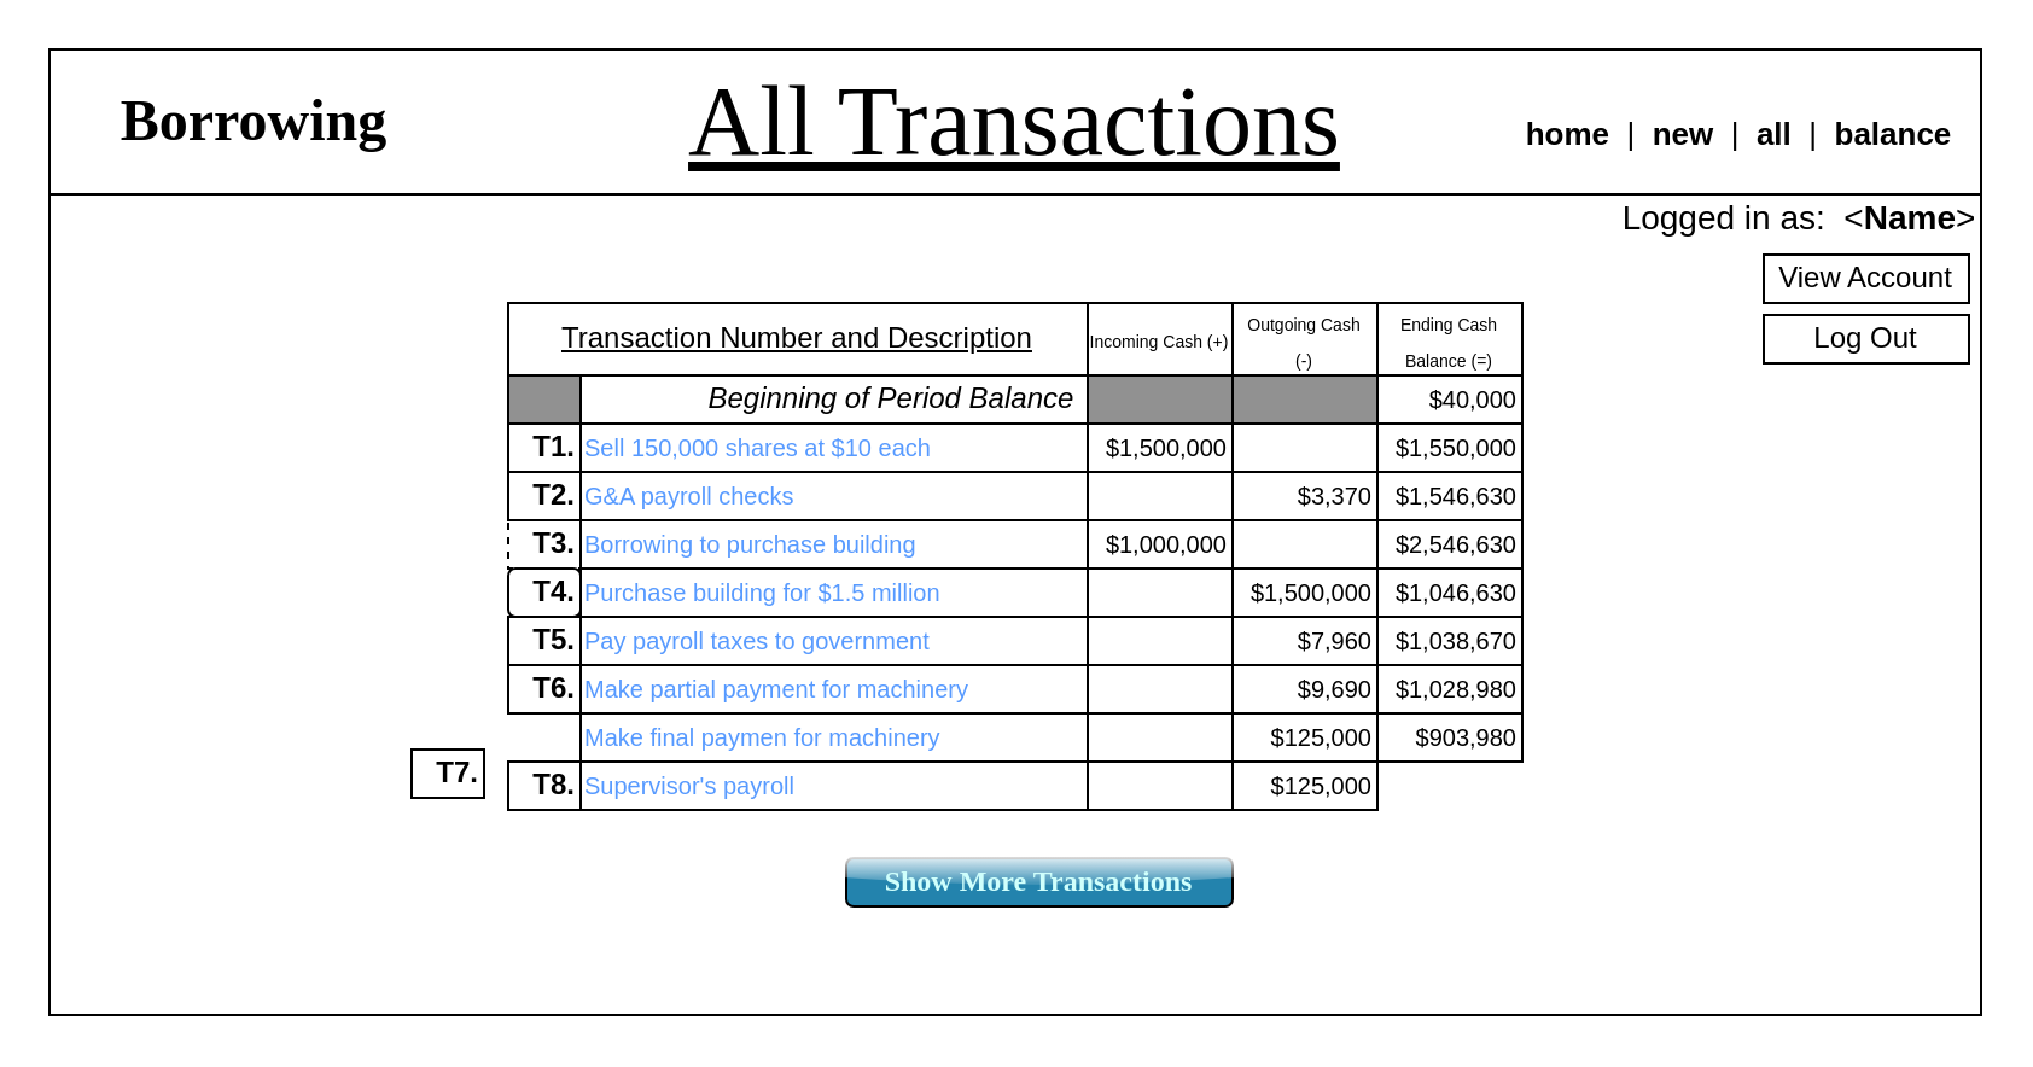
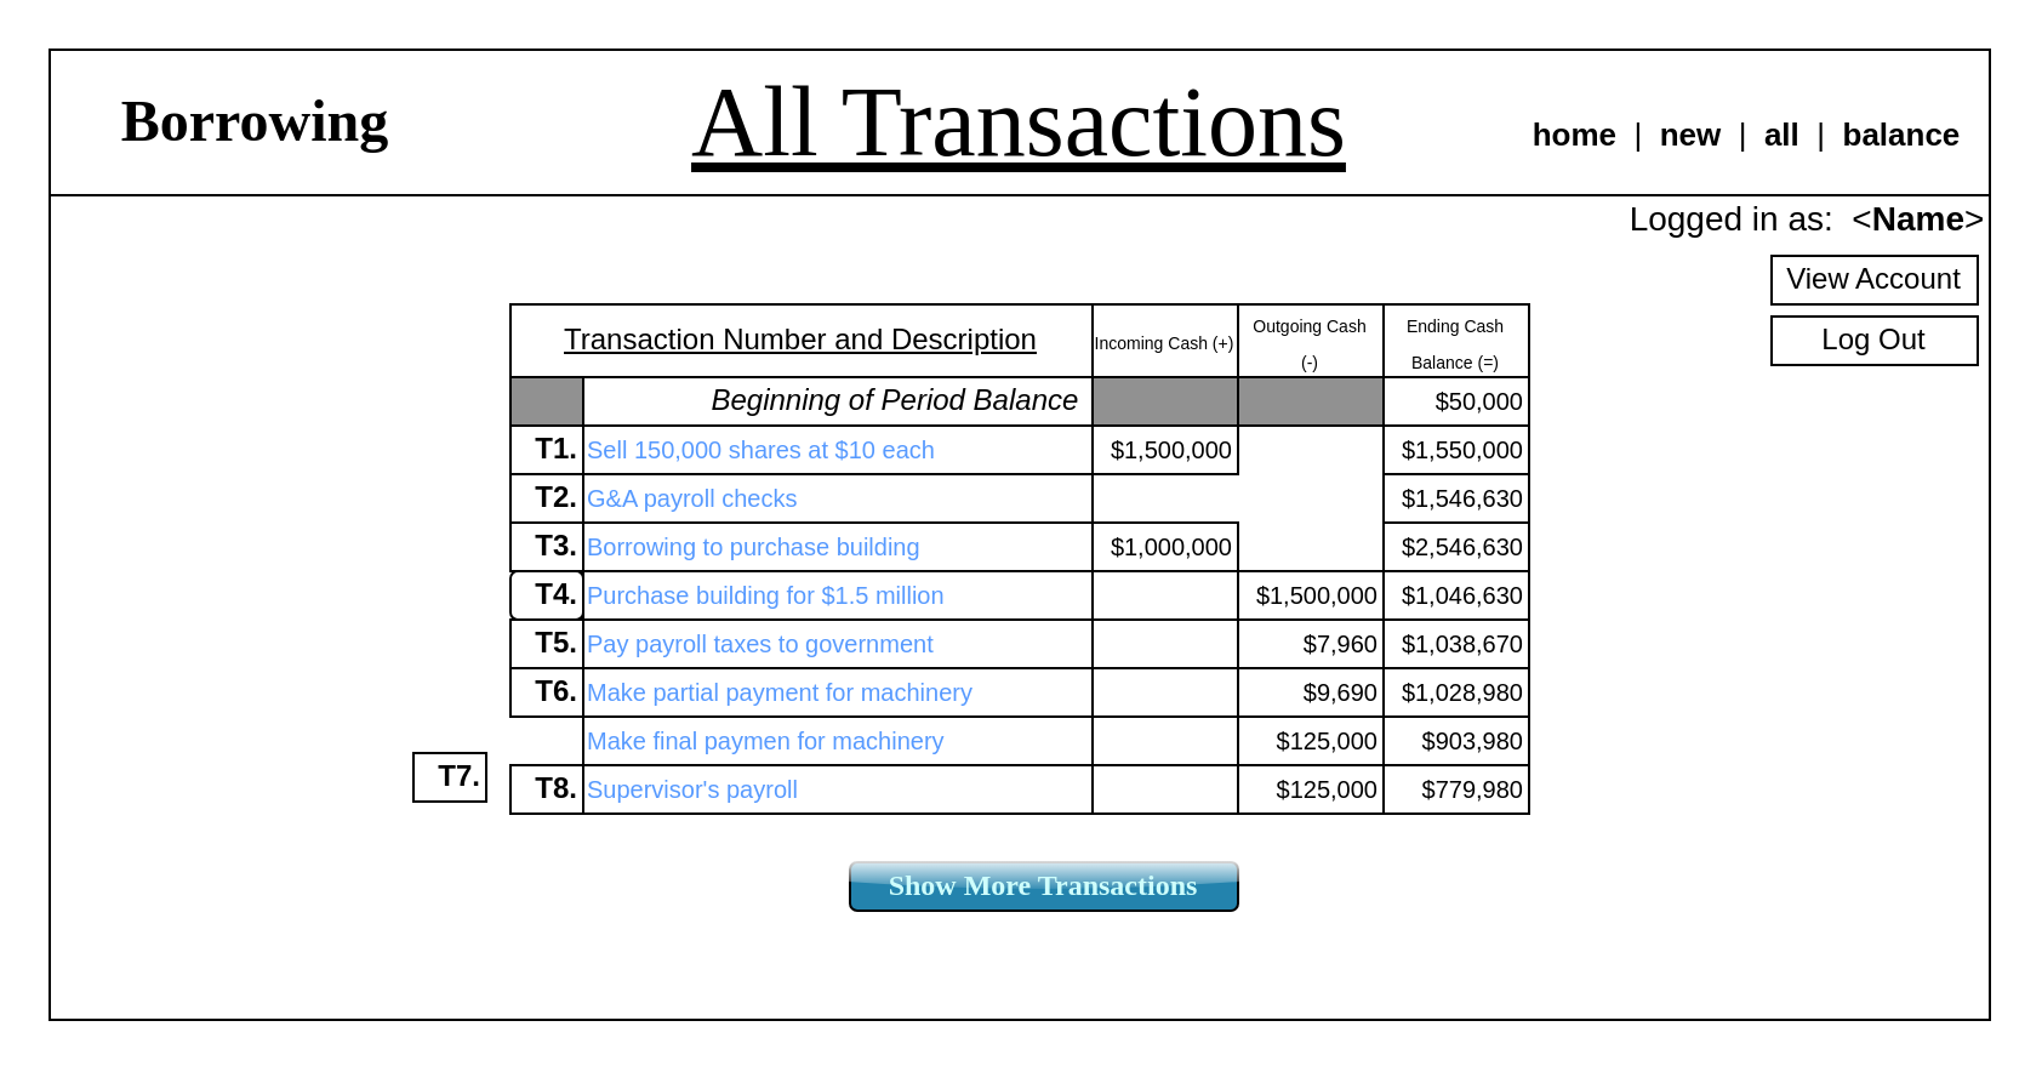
  <mxCell id="0" />
  <mxCell id="1" parent="0" />
  <mxCell id="2" value="" style="rounded=0;whiteSpace=wrap;html=1;gradientColor=#ffffff;" vertex="1" parent="1"><mxGeometry x="20" y="20" width="800" height="400" as="geometry" /></mxCell>
  <mxCell id="3" value="&lt;span style=&quot;font-family: &amp;#34;helvetica&amp;#34; , &amp;#34;arial&amp;#34; , sans-serif ; font-size: 0px&quot;&gt;%3CmxGraphModel%3E%3Croot%3E%3CmxCell%20id%3D%220%22%2F%3E%3CmxCell%20id%3D%221%22%20parent%3D%220%22%2F%3E%3CmxCell%20id%3D%222%22%20value%3D%22%26lt%3Bfont%20style%3D%26quot%3Bfont-size%3A%2036px%26quot%3B%26gt%3B%26lt%3Bb%26gt%3BStatements%26lt%3B%2Fb%26gt%3B%26lt%3B%2Ffont%26gt%3B%22%20style%3D%22text%3Bhtml%3D1%3BstrokeColor%3Dnone%3BfillColor%3Dnone%3Balign%3Dcenter%3BverticalAlign%3Dmiddle%3BwhiteSpace%3Dwrap%3Brounded%3D0%3BfontFamily%3DCursive%3B%22%20vertex%3D%221%22%20parent%3D%221%22%3E%3CmxGeometry%20x%3D%22425%22%20y%3D%22250%22%20width%3D%22250%22%20height%3D%2280%22%20as%3D%22geometry%22%2F%3E%3C%2FmxCell%3E%3C%2Froot%3E%3C%2FmxGraphModel%3E&lt;/span&gt;" style="rounded=0;whiteSpace=wrap;html=1;" vertex="1" parent="1"><mxGeometry x="20" y="20" width="800" height="60" as="geometry" /></mxCell>
  <mxCell id="4" value="&lt;font style=&quot;font-size: 24px&quot;&gt;&lt;b&gt;Borrowing&lt;/b&gt;&lt;/font&gt;" style="text;html=1;strokeColor=none;fillColor=none;align=center;verticalAlign=middle;whiteSpace=wrap;rounded=0;fontFamily=Cursive;" vertex="1" parent="1"><mxGeometry x="20" y="20" width="170" height="60" as="geometry" /></mxCell>
  <mxCell id="5" value="&lt;font face=&quot;Lucida Console&quot; size=&quot;1&quot;&gt;&lt;u style=&quot;font-size: 41px&quot;&gt;All Transactions&lt;/u&gt;&lt;/font&gt;" style="text;html=1;strokeColor=none;fillColor=none;align=center;verticalAlign=middle;whiteSpace=wrap;rounded=0;" vertex="1" parent="1"><mxGeometry x="270" y="20" width="300" height="60" as="geometry" /></mxCell>
  <mxCell id="6" value="&lt;font style=&quot;font-size: 13px&quot;&gt;&lt;b&gt;home&amp;nbsp;&lt;/b&gt; |&amp;nbsp;&amp;nbsp;&lt;b&gt;new&lt;/b&gt;&amp;nbsp; |&amp;nbsp;&amp;nbsp;&lt;b&gt;all&lt;/b&gt;&amp;nbsp; |&amp;nbsp;&amp;nbsp;&lt;b&gt;balance&lt;/b&gt;&lt;/font&gt;" style="text;html=1;strokeColor=none;fillColor=none;align=center;verticalAlign=middle;whiteSpace=wrap;rounded=0;" vertex="1" parent="1"><mxGeometry x="620" y="40" width="200" height="30" as="geometry" /></mxCell>
  <mxCell id="7" value="&lt;u&gt;Transaction Number and Description&lt;/u&gt;" style="rounded=0;whiteSpace=wrap;html=1;gradientColor=#ffffff;" vertex="1" parent="1"><mxGeometry x="210" y="125" width="240" height="30" as="geometry" /></mxCell>
  <mxCell id="8" value="" style="rounded=0;whiteSpace=wrap;html=1;gradientColor=none;fillColor=#919191;" vertex="1" parent="1"><mxGeometry x="210" y="155" width="30" height="20" as="geometry" /></mxCell>
  <mxCell id="9" value="&lt;i&gt;Beginning of Period Balance&amp;nbsp;&lt;/i&gt;" style="rounded=0;whiteSpace=wrap;html=1;strokeColor=#000000;fillColor=#FFFFFF;gradientColor=none;align=right;" vertex="1" parent="1"><mxGeometry x="240" y="155" width="210" height="20" as="geometry" /></mxCell>
  <mxCell id="10" value="&lt;b&gt;T1.&lt;/b&gt;" style="rounded=0;whiteSpace=wrap;html=1;gradientColor=none;fillColor=none;align=right;" vertex="1" parent="1"><mxGeometry x="210" y="175" width="30" height="20" as="geometry" /></mxCell>
  <mxCell id="11" value="&lt;b style=&quot;white-space: normal&quot;&gt;T2.&lt;/b&gt;" style="rounded=0;whiteSpace=wrap;html=1;gradientColor=none;fillColor=none;align=right;" vertex="1" parent="1"><mxGeometry x="210" y="195" width="30" height="20" as="geometry" /></mxCell>
- <mxCell id="12" value="&lt;b style=&quot;white-space: normal&quot;&gt;T3.&lt;/b&gt;" style="rounded=0;whiteSpace=wrap;html=1;gradientColor=none;fillColor=none;align=right;dashed=1;" vertex="1" parent="1"><mxGeometry x="210" y="215" width="30" height="20" as="geometry" /></mxCell>
+ <mxCell id="12" value="&lt;b style=&quot;white-space: normal&quot;&gt;T3.&lt;/b&gt;" style="rounded=0;whiteSpace=wrap;html=1;gradientColor=none;fillColor=none;align=right;" vertex="1" parent="1"><mxGeometry x="210" y="215" width="30" height="20" as="geometry" /></mxCell>
  <mxCell id="13" value="&lt;b&gt;T4.&lt;/b&gt;" style="whiteSpace=wrap;html=1;gradientColor=none;fillColor=none;align=right;rounded=1;" vertex="1" parent="1"><mxGeometry x="210" y="235" width="30" height="20" as="geometry" /></mxCell>
  <mxCell id="14" value="&lt;b&gt;T5.&lt;/b&gt;" style="rounded=0;whiteSpace=wrap;html=1;gradientColor=none;fillColor=none;align=right;" vertex="1" parent="1"><mxGeometry x="210" y="255" width="30" height="20" as="geometry" /></mxCell>
  <mxCell id="15" value="&lt;b&gt;T6.&lt;/b&gt;" style="rounded=0;whiteSpace=wrap;html=1;gradientColor=none;fillColor=none;align=right;" vertex="1" parent="1"><mxGeometry x="210" y="275" width="30" height="20" as="geometry" /></mxCell>
  <mxCell id="16" value="&lt;b style=&quot;white-space: normal&quot;&gt;T7.&lt;/b&gt;" style="rounded=0;whiteSpace=wrap;html=1;gradientColor=none;fillColor=none;align=right;" vertex="1" parent="1"><mxGeometry x="170" y="310" width="30" height="20" as="geometry" /></mxCell>
  <mxCell id="17" value="&lt;b style=&quot;white-space: normal&quot;&gt;T8.&lt;/b&gt;" style="rounded=0;whiteSpace=wrap;html=1;gradientColor=none;fillColor=none;align=right;" vertex="1" parent="1"><mxGeometry x="210" y="315" width="30" height="20" as="geometry" /></mxCell>
  <mxCell id="18" value="&lt;font style=&quot;font-size: 10px&quot; color=&quot;#579aff&quot;&gt;Sell 150,000 shares at $10 each&lt;/font&gt;" style="rounded=0;whiteSpace=wrap;html=1;strokeColor=#000000;fillColor=none;gradientColor=none;align=left;" vertex="1" parent="1"><mxGeometry x="240" y="175" width="210" height="20" as="geometry" /></mxCell>
  <mxCell id="19" value="&lt;span style=&quot;font-size: 10px ; white-space: normal&quot;&gt;&lt;font color=&quot;#579aff&quot;&gt;G&amp;amp;A payroll checks&lt;/font&gt;&lt;/span&gt;" style="rounded=0;whiteSpace=wrap;html=1;strokeColor=#000000;fillColor=none;gradientColor=none;align=left;" vertex="1" parent="1"><mxGeometry x="240" y="195" width="210" height="20" as="geometry" /></mxCell>
  <mxCell id="20" value="&lt;span style=&quot;font-size: 10px ; white-space: normal&quot;&gt;&lt;font color=&quot;#579aff&quot;&gt;Borrowing to purchase building&lt;/font&gt;&lt;/span&gt;" style="rounded=0;whiteSpace=wrap;html=1;strokeColor=#000000;fillColor=none;gradientColor=none;align=left;" vertex="1" parent="1"><mxGeometry x="240" y="215" width="210" height="20" as="geometry" /></mxCell>
  <mxCell id="21" value="&lt;span style=&quot;font-size: 10px ; white-space: normal&quot;&gt;&lt;font color=&quot;#579aff&quot;&gt;Purchase building for $1.5 million&lt;/font&gt;&lt;/span&gt;" style="rounded=0;whiteSpace=wrap;html=1;strokeColor=#000000;fillColor=none;gradientColor=none;align=left;" vertex="1" parent="1"><mxGeometry x="240" y="235" width="210" height="20" as="geometry" /></mxCell>
  <mxCell id="22" value="&lt;span style=&quot;font-size: 10px&quot;&gt;&lt;font color=&quot;#579aff&quot;&gt;Pay payroll taxes to government&lt;/font&gt;&lt;/span&gt;" style="rounded=0;whiteSpace=wrap;html=1;strokeColor=#000000;fillColor=none;gradientColor=none;align=left;" vertex="1" parent="1"><mxGeometry x="240" y="255" width="210" height="20" as="geometry" /></mxCell>
  <mxCell id="23" value="&lt;span style=&quot;font-size: 10px ; white-space: normal&quot;&gt;&lt;font color=&quot;#579aff&quot;&gt;Make partial payment for machinery&lt;/font&gt;&lt;/span&gt;" style="rounded=0;whiteSpace=wrap;html=1;strokeColor=#000000;fillColor=none;gradientColor=none;align=left;" vertex="1" parent="1"><mxGeometry x="240" y="275" width="210" height="20" as="geometry" /></mxCell>
  <mxCell id="24" value="&lt;span style=&quot;font-size: 10px ; white-space: normal&quot;&gt;&lt;font color=&quot;#579aff&quot;&gt;Make final paymen for machinery&lt;/font&gt;&lt;/span&gt;" style="rounded=0;whiteSpace=wrap;html=1;strokeColor=#000000;fillColor=none;gradientColor=none;align=left;" vertex="1" parent="1"><mxGeometry x="240" y="295" width="210" height="20" as="geometry" /></mxCell>
  <mxCell id="25" value="&lt;span style=&quot;font-size: 10px ; white-space: normal&quot;&gt;&lt;font color=&quot;#579aff&quot;&gt;Supervisor's payroll&lt;/font&gt;&lt;/span&gt;" style="rounded=0;whiteSpace=wrap;html=1;strokeColor=#000000;fillColor=none;gradientColor=none;align=left;" vertex="1" parent="1"><mxGeometry x="240" y="315" width="210" height="20" as="geometry" /></mxCell>
  <mxCell id="26" value="" style="rounded=0;whiteSpace=wrap;html=1;gradientColor=none;fillColor=#919191;" vertex="1" parent="1"><mxGeometry x="450" y="155" width="60" height="20" as="geometry" /></mxCell>
  <mxCell id="27" value="" style="rounded=0;whiteSpace=wrap;html=1;gradientColor=none;fillColor=#919191;" vertex="1" parent="1"><mxGeometry x="510" y="155" width="60" height="20" as="geometry" /></mxCell>
  <mxCell id="28" value="&lt;font style=&quot;line-height: 100% ; font-size: 7px&quot;&gt;Incoming Cash (+)&lt;br&gt;&lt;/font&gt;" style="rounded=0;whiteSpace=wrap;html=1;gradientColor=#ffffff;" vertex="1" parent="1"><mxGeometry x="450" y="125" width="60" height="30" as="geometry" /></mxCell>
  <mxCell id="29" value="&lt;font style=&quot;line-height: 100% ; font-size: 7px&quot;&gt;Outgoing Cash&lt;br&gt;(-)&lt;br&gt;&lt;/font&gt;" style="rounded=0;whiteSpace=wrap;html=1;gradientColor=#ffffff;" vertex="1" parent="1"><mxGeometry x="510" y="125" width="60" height="30" as="geometry" /></mxCell>
  <mxCell id="30" value="&lt;font style=&quot;line-height: 100% ; font-size: 7px&quot;&gt;Ending Cash Balance (=)&lt;br&gt;&lt;/font&gt;" style="rounded=0;whiteSpace=wrap;html=1;gradientColor=#ffffff;" vertex="1" parent="1"><mxGeometry x="570" y="125" width="60" height="30" as="geometry" /></mxCell>
- <mxCell id="31" value="&lt;font style=&quot;font-size: 10px&quot;&gt;$40,000&lt;/font&gt;" style="rounded=0;whiteSpace=wrap;html=1;gradientColor=none;fillColor=#FFFFFF;align=right;" vertex="1" parent="1"><mxGeometry x="570" y="155" width="60" height="20" as="geometry" /></mxCell>
+ <mxCell id="31" value="&lt;font style=&quot;font-size: 10px&quot;&gt;$50,000&lt;/font&gt;" style="rounded=0;whiteSpace=wrap;html=1;gradientColor=none;fillColor=#FFFFFF;align=right;" vertex="1" parent="1"><mxGeometry x="570" y="155" width="60" height="20" as="geometry" /></mxCell>
  <mxCell id="32" value="&lt;font style=&quot;font-size: 10px&quot;&gt;$1,500,000&lt;/font&gt;" style="rounded=0;whiteSpace=wrap;html=1;gradientColor=none;fillColor=#FFFFFF;align=right;" vertex="1" parent="1"><mxGeometry x="450" y="175" width="60" height="20" as="geometry" /></mxCell>
- <mxCell id="33" value="&lt;font style=&quot;font-size: 10px&quot;&gt;$3,370&lt;/font&gt;" style="rounded=0;whiteSpace=wrap;html=1;gradientColor=none;fillColor=#FFFFFF;align=right;" vertex="1" parent="1"><mxGeometry x="510" y="195" width="60" height="20" as="geometry" /></mxCell>
  <mxCell id="34" value="&lt;font style=&quot;font-size: 10px&quot;&gt;$1,000,000&lt;/font&gt;" style="rounded=0;whiteSpace=wrap;html=1;gradientColor=none;fillColor=#FFFFFF;align=right;" vertex="1" parent="1"><mxGeometry x="450" y="215" width="60" height="20" as="geometry" /></mxCell>
  <mxCell id="35" value="&lt;font style=&quot;font-size: 10px&quot;&gt;$2,546,630&lt;/font&gt;" style="rounded=0;whiteSpace=wrap;html=1;gradientColor=none;fillColor=#FFFFFF;align=right;" vertex="1" parent="1"><mxGeometry x="570" y="215" width="60" height="20" as="geometry" /></mxCell>
  <mxCell id="36" value="&lt;font style=&quot;font-size: 10px&quot;&gt;$1,550,000&lt;/font&gt;" style="rounded=0;whiteSpace=wrap;html=1;gradientColor=none;fillColor=#FFFFFF;align=right;" vertex="1" parent="1"><mxGeometry x="570" y="175" width="60" height="20" as="geometry" /></mxCell>
  <mxCell id="37" value="&lt;font style=&quot;font-size: 10px&quot;&gt;$1,546,630&lt;/font&gt;" style="rounded=0;whiteSpace=wrap;html=1;gradientColor=none;fillColor=#FFFFFF;align=right;" vertex="1" parent="1"><mxGeometry x="570" y="195" width="60" height="20" as="geometry" /></mxCell>
  <mxCell id="38" value="&lt;font style=&quot;font-size: 10px&quot;&gt;$1,500,000&lt;/font&gt;" style="rounded=0;whiteSpace=wrap;html=1;gradientColor=none;fillColor=#FFFFFF;align=right;" vertex="1" parent="1"><mxGeometry x="510" y="235" width="60" height="20" as="geometry" /></mxCell>
  <mxCell id="39" value="&lt;font style=&quot;font-size: 10px&quot;&gt;$1,046,630&lt;/font&gt;" style="rounded=0;whiteSpace=wrap;html=1;gradientColor=none;fillColor=#FFFFFF;align=right;" vertex="1" parent="1"><mxGeometry x="570" y="235" width="60" height="20" as="geometry" /></mxCell>
  <mxCell id="40" value="&lt;font style=&quot;font-size: 10px&quot;&gt;$7,960&lt;/font&gt;" style="rounded=0;whiteSpace=wrap;html=1;gradientColor=none;fillColor=#FFFFFF;align=right;" vertex="1" parent="1"><mxGeometry x="510" y="255" width="60" height="20" as="geometry" /></mxCell>
  <mxCell id="41" value="&lt;font style=&quot;font-size: 10px&quot;&gt;$9,690&lt;/font&gt;" style="rounded=0;whiteSpace=wrap;html=1;gradientColor=none;fillColor=#FFFFFF;align=right;" vertex="1" parent="1"><mxGeometry x="510" y="275" width="60" height="20" as="geometry" /></mxCell>
  <mxCell id="42" value="&lt;font style=&quot;font-size: 10px&quot;&gt;$125,000&lt;/font&gt;" style="rounded=0;whiteSpace=wrap;html=1;gradientColor=none;fillColor=#FFFFFF;align=right;" vertex="1" parent="1"><mxGeometry x="510" y="295" width="60" height="20" as="geometry" /></mxCell>
+ <mxCell id="43" value="&lt;span style=&quot;font-size: 10px&quot;&gt;$779,980&lt;/span&gt;" style="rounded=0;whiteSpace=wrap;html=1;gradientColor=none;fillColor=#FFFFFF;align=right;" vertex="1" parent="1"><mxGeometry x="570" y="315" width="60" height="20" as="geometry" /></mxCell>
  <mxCell id="44" value="&lt;font style=&quot;font-size: 10px&quot;&gt;$903,980&lt;/font&gt;" style="rounded=0;whiteSpace=wrap;html=1;gradientColor=none;fillColor=#FFFFFF;align=right;" vertex="1" parent="1"><mxGeometry x="570" y="295" width="60" height="20" as="geometry" /></mxCell>
  <mxCell id="45" value="&lt;font style=&quot;font-size: 10px&quot;&gt;$1,028,980&lt;/font&gt;" style="rounded=0;whiteSpace=wrap;html=1;gradientColor=none;fillColor=#FFFFFF;align=right;" vertex="1" parent="1"><mxGeometry x="570" y="275" width="60" height="20" as="geometry" /></mxCell>
  <mxCell id="46" value="&lt;font style=&quot;font-size: 10px&quot;&gt;$1,038,670&lt;/font&gt;" style="rounded=0;whiteSpace=wrap;html=1;gradientColor=none;fillColor=#FFFFFF;align=right;" vertex="1" parent="1"><mxGeometry x="570" y="255" width="60" height="20" as="geometry" /></mxCell>
  <mxCell id="47" value="" style="rounded=0;whiteSpace=wrap;html=1;gradientColor=none;fillColor=#FFFFFF;align=right;" vertex="1" parent="1"><mxGeometry x="450" y="255" width="60" height="20" as="geometry" /></mxCell>
  <mxCell id="48" value="" style="rounded=0;whiteSpace=wrap;html=1;gradientColor=none;fillColor=#FFFFFF;align=right;" vertex="1" parent="1"><mxGeometry x="450" y="275" width="60" height="20" as="geometry" /></mxCell>
  <mxCell id="49" value="" style="rounded=0;whiteSpace=wrap;html=1;gradientColor=none;fillColor=#FFFFFF;align=right;" vertex="1" parent="1"><mxGeometry x="450" y="295" width="60" height="20" as="geometry" /></mxCell>
  <mxCell id="50" value="" style="rounded=0;whiteSpace=wrap;html=1;gradientColor=none;fillColor=#FFFFFF;align=right;" vertex="1" parent="1"><mxGeometry x="450" y="315" width="60" height="20" as="geometry" /></mxCell>
  <mxCell id="51" value="&lt;font style=&quot;font-size: 10px&quot;&gt;$125,000&lt;/font&gt;" style="rounded=0;whiteSpace=wrap;html=1;gradientColor=none;fillColor=#FFFFFF;align=right;" vertex="1" parent="1"><mxGeometry x="510" y="315" width="60" height="20" as="geometry" /></mxCell>
  <mxCell id="52" value="&lt;font face=&quot;Lucida Console&quot; color=&quot;#cffffc&quot;&gt;&lt;b&gt;Show More Transactions&lt;/b&gt;&lt;/font&gt;" style="rounded=1;whiteSpace=wrap;html=1;strokeColor=#000000;fillColor=#2383AD;gradientColor=none;comic=0;glass=1;" vertex="1" parent="1"><mxGeometry x="350" y="355" width="160" height="20" as="geometry" /></mxCell>
  <mxCell id="53" value="&lt;font style=&quot;font-size: 14px&quot;&gt;Logged in as:&amp;nbsp; &amp;lt;&lt;b&gt;Name&lt;/b&gt;&amp;gt;&lt;/font&gt;" style="text;html=1;strokeColor=none;fillColor=none;align=center;verticalAlign=middle;whiteSpace=wrap;rounded=0;" vertex="1" parent="1"><mxGeometry x="670" y="80" width="150" height="20" as="geometry" /></mxCell>
  <mxCell id="54" value="Log Out" style="text;html=1;strokeColor=#000000;fillColor=none;align=center;verticalAlign=middle;whiteSpace=wrap;rounded=0;" vertex="1" parent="1"><mxGeometry x="730" y="130" width="85" height="20" as="geometry" /></mxCell>
  <mxCell id="55" value="View Account" style="text;html=1;strokeColor=#000000;fillColor=none;align=center;verticalAlign=middle;whiteSpace=wrap;rounded=0;" vertex="1" parent="1"><mxGeometry x="730" y="105" width="85" height="20" as="geometry" /></mxCell>
